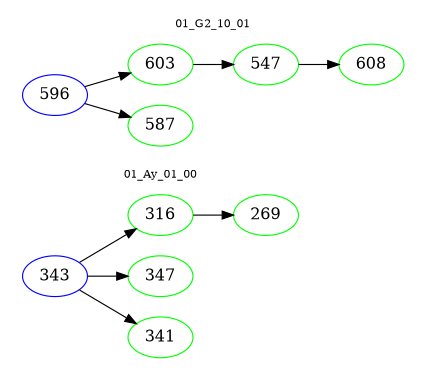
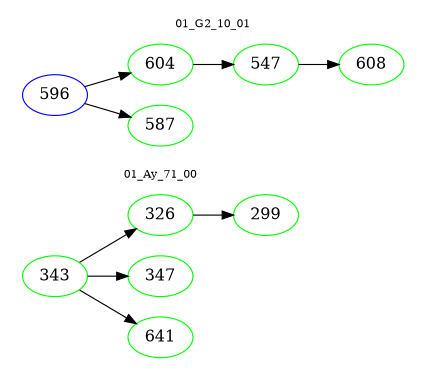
  digraph {
    rankdir=LR
    node [color=green]
    edge [color=black]
-   n1 [color=blue label=343]
-   n2 [label=341]
+   n1 [label=343]
+   n2 [label=641]
    n3 [label=347]
-   n4 [label=316]
-   n5 [label=269]
+   n4 [label=326]
+   n5 [label=299]
    n6 [color=blue label=596]
    n7 [label=587]
-   n8 [label=603]
+   n8 [label=604]
    n9 [label=547]
    n10 [label=608]
    subgraph cluster_1 {
      color=white
      fontsize=10
-     label="01_Ay_01_00"
+     label="01_Ay_71_00"
      n1
      n2
      n3
      n4
      n5
    }
    subgraph cluster_2 {
      color=white
      fontsize=10
      label="01_G2_10_01"
      n6
      n7
      n8
      n9
      n10
    }
    n1 -> n2
    n1 -> n3
    n1 -> n4
    n4 -> n5
    n6 -> n7
    n6 -> n8
    n8 -> n9
    n9 -> n10
  }
